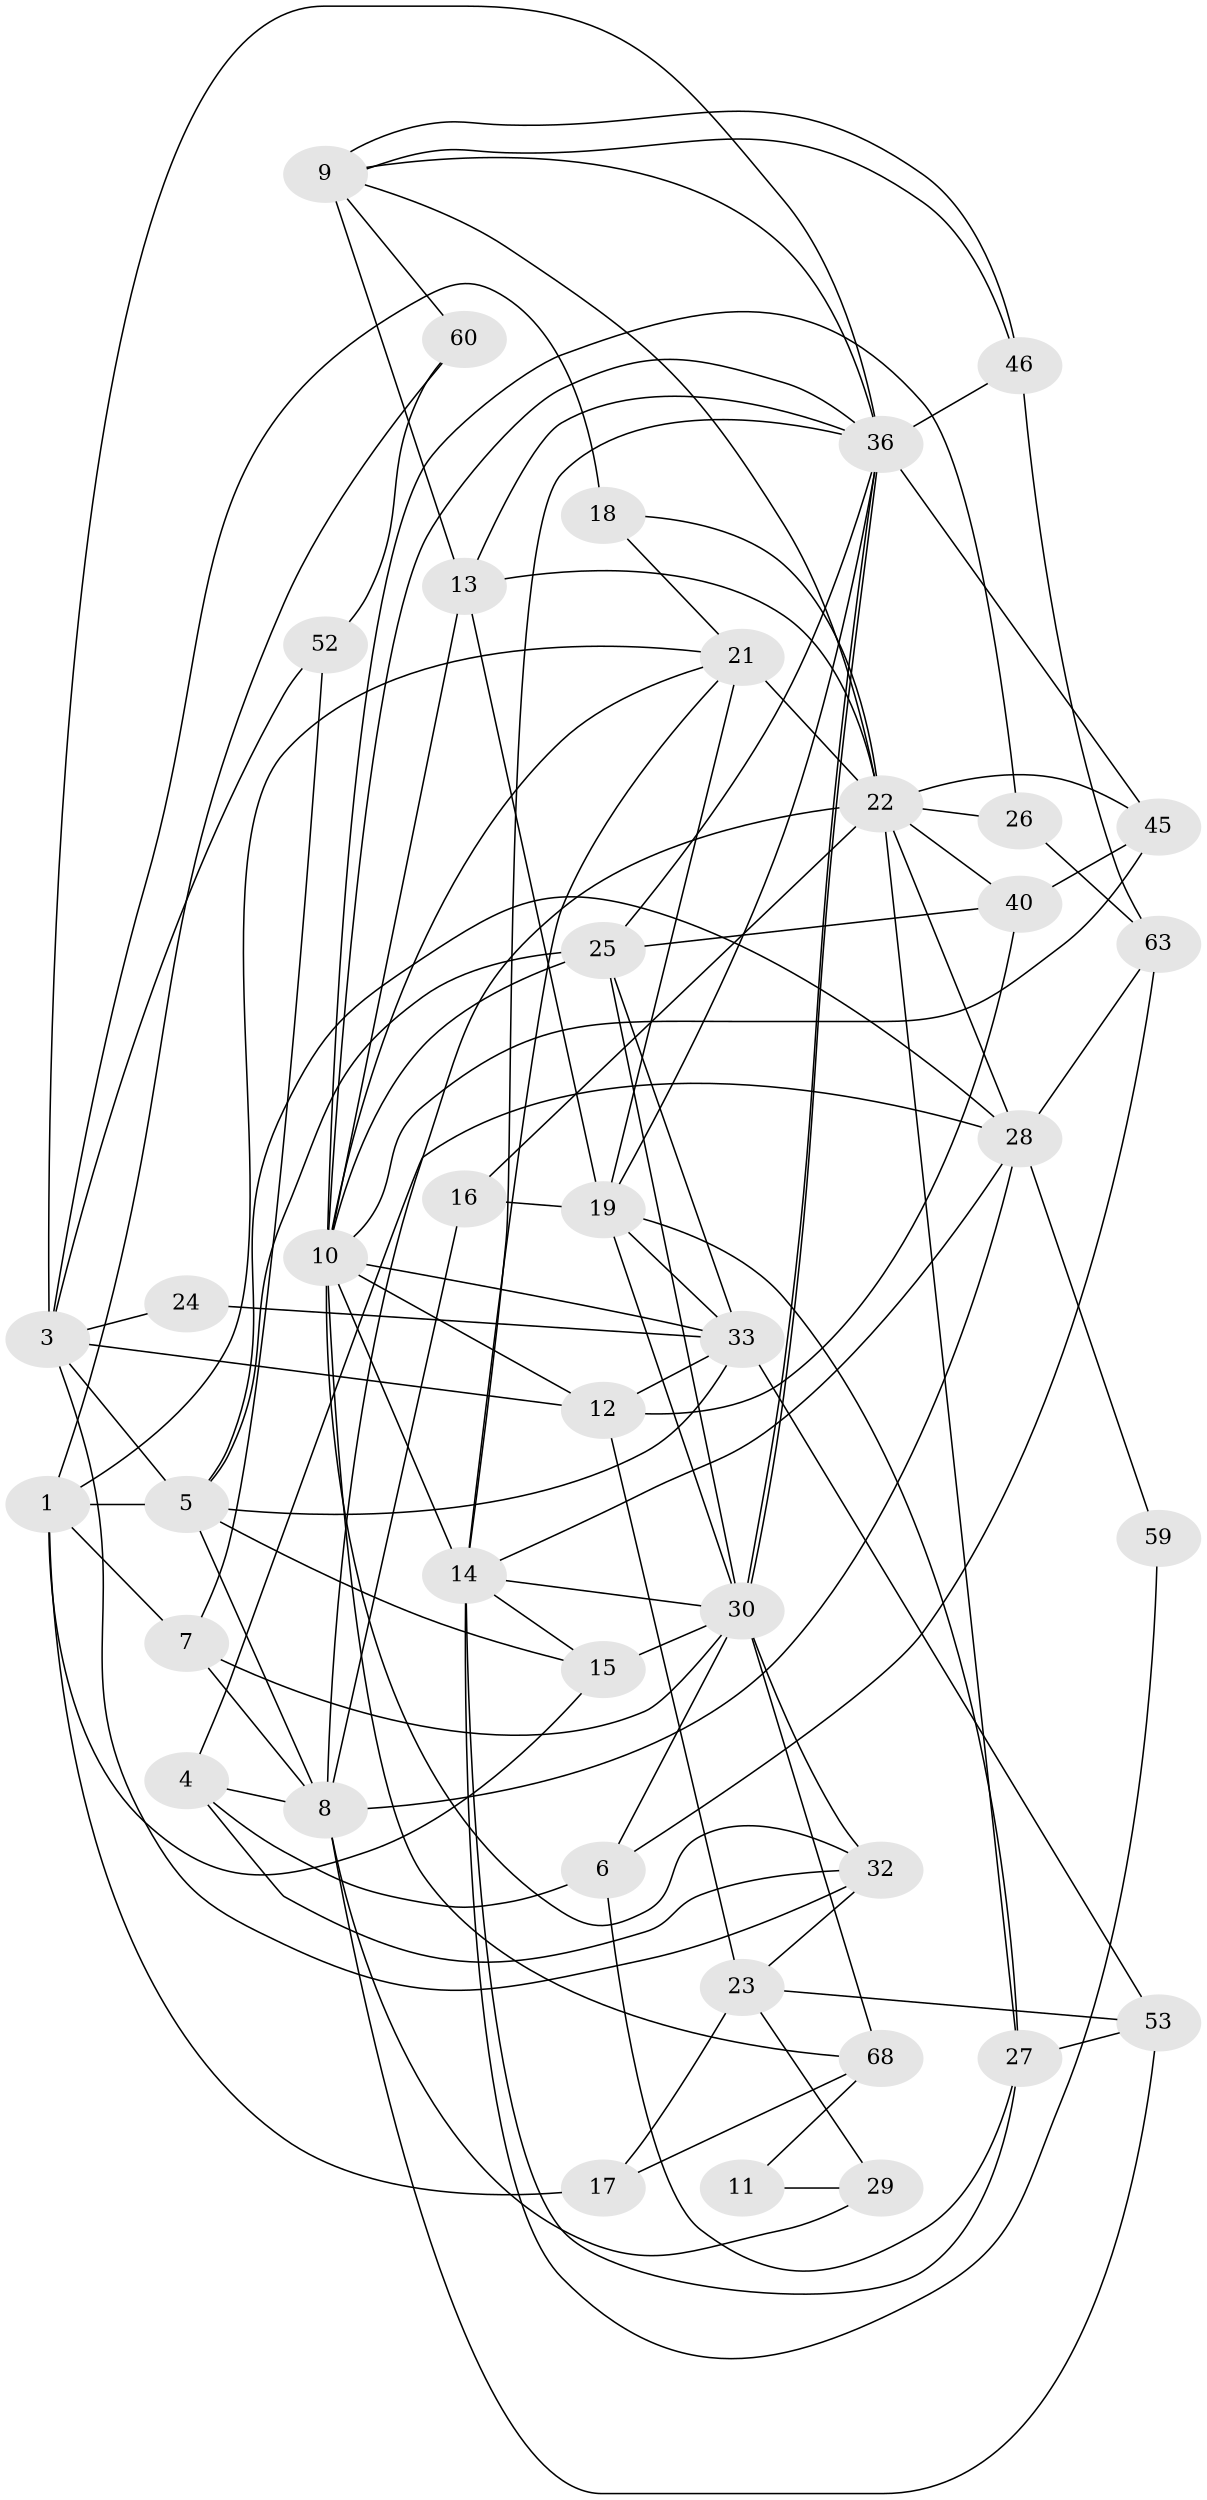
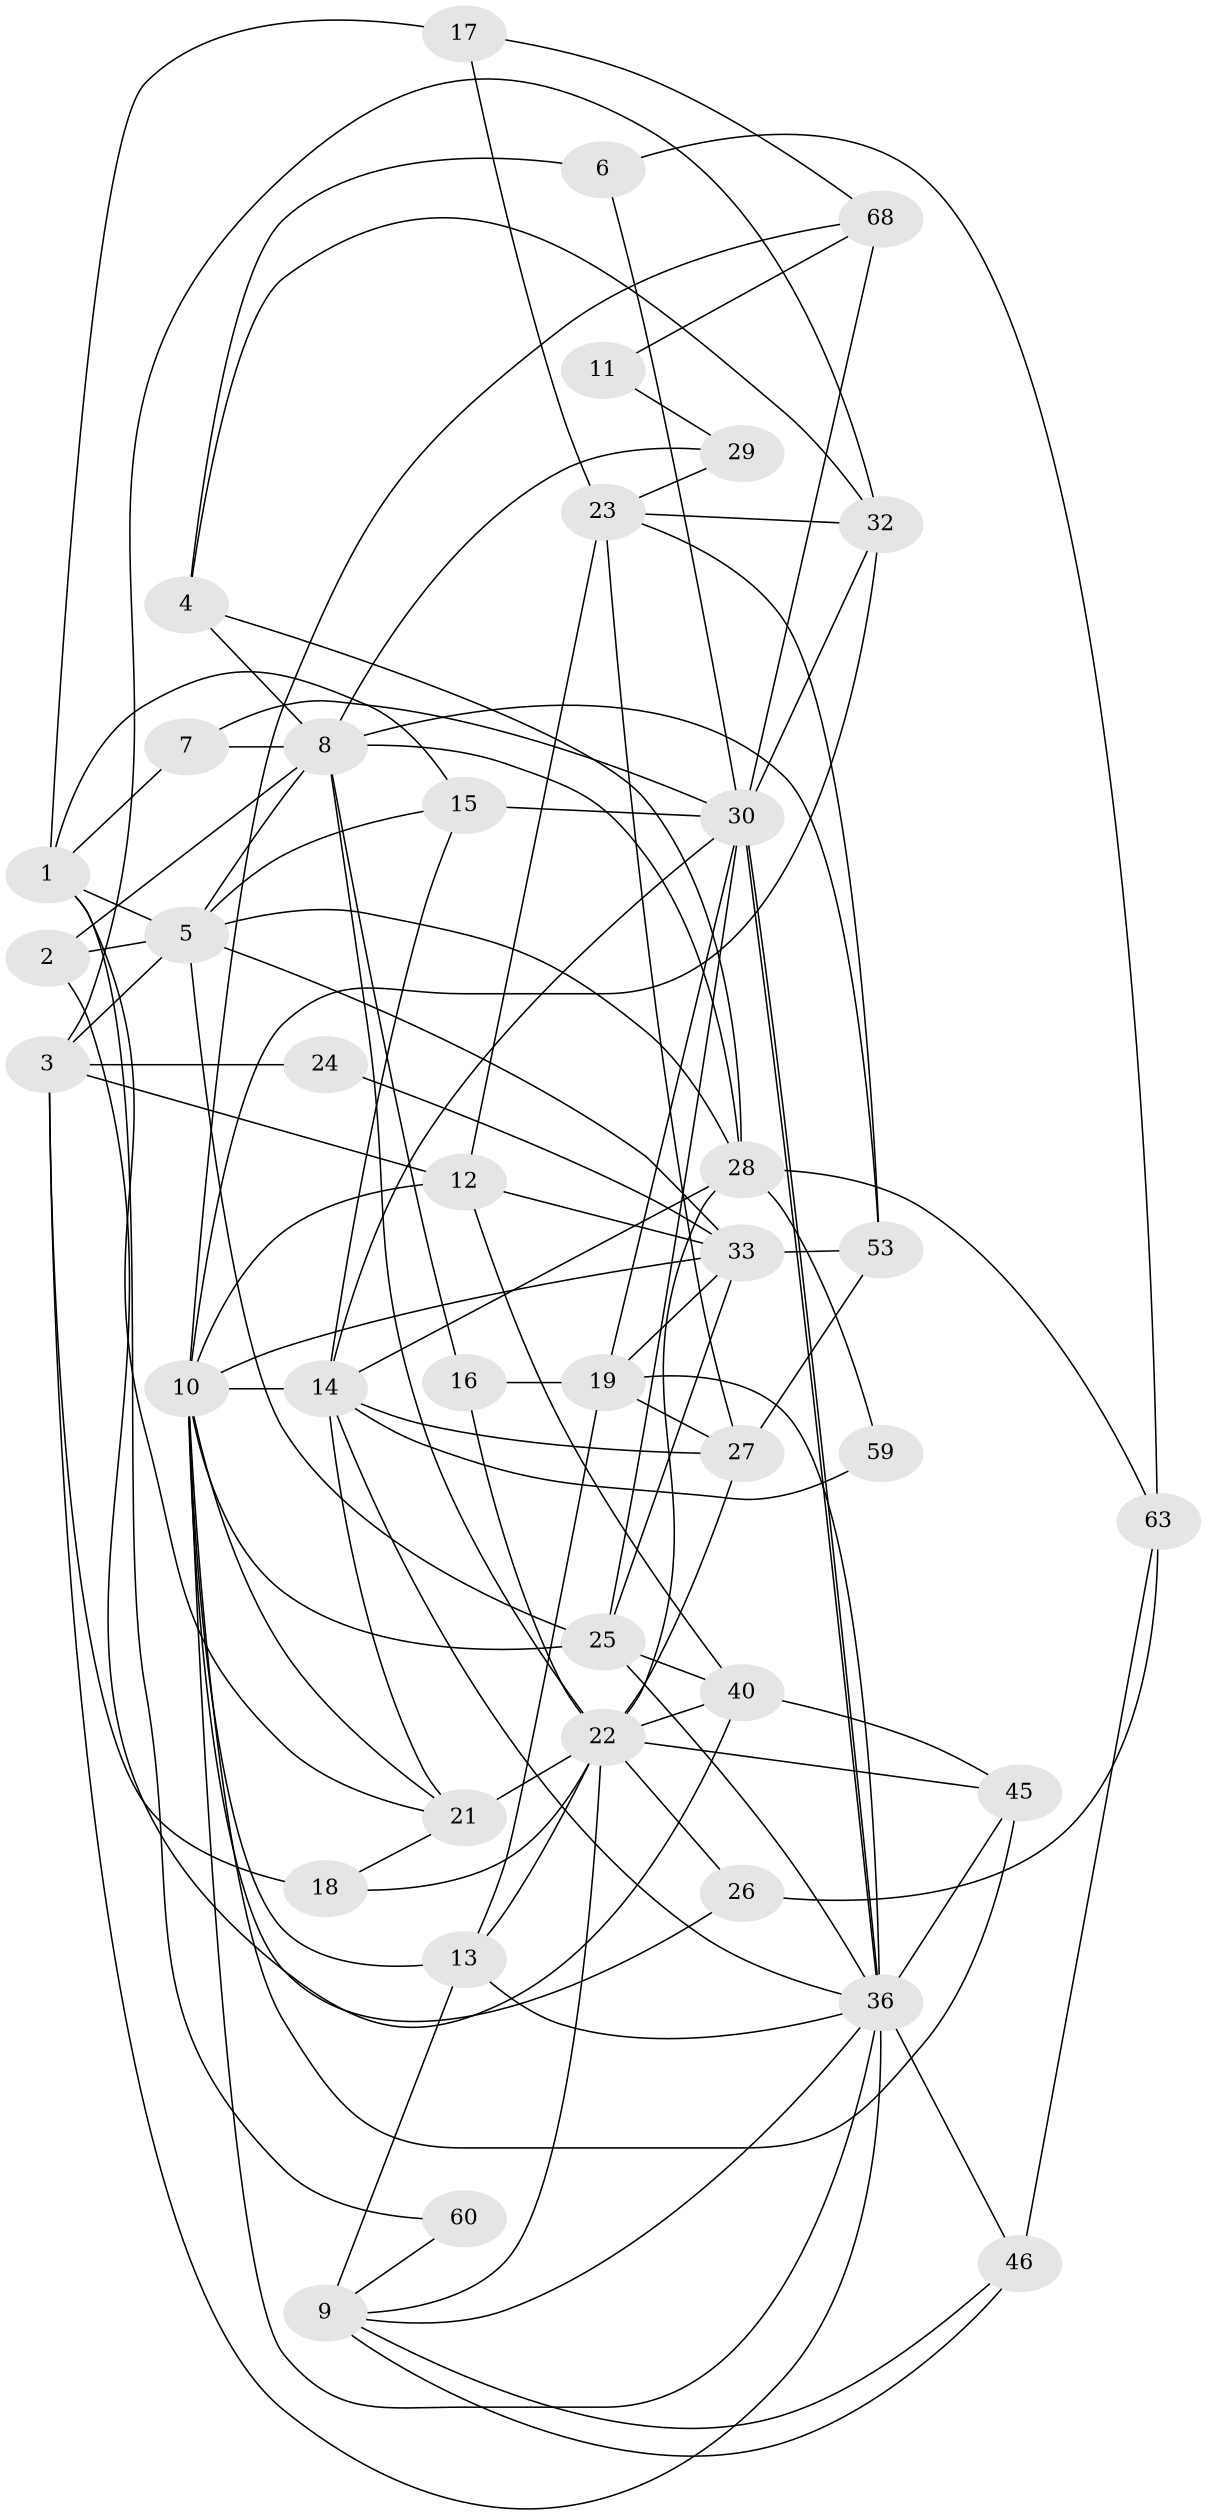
  graph {
    rankdir=LR
    node [color=gray90 style=filled]
    1 [super="+47"]
    5 [super="+31+20"]
    7
    15 [super="+37"]
    17
    21 [super="+54"]
    60
    8 [super="+66"]
    28 [super="+62+49"]
    25 [super="+73"]
    33 [super="+70"]
-   52
    30 [super="+64+77"]
    68
    23
    22 [super="+74"]
+   2
    n18 [label=40 super="+56"]
    16
    29
    53
    45
    3
    12 [super="+72"]
    18
    24
    32 [super="+50"]
    36 [super="+67+79"]
    46
    4 [super="+39"]
    6
    27 [super="+35"]
    63
    59
    19 [super="+38"]
    26 [super="+41"]
    9 [super="+51"]
    13 [super="+65"]
    10 [super="+42+43"]
    14 [super="+34"]
    11
    1 -- 5 [weight=2]
    1 -- 7
    1 -- 15
    1 -- 17
    1 -- 21
    1 -- 60
    5 -- 15
    5 -- 8
    5 -- 28
    5 -- 25
    5 -- 33 [weight=2]
    7 -- 8
-   7 -- 52
    7 -- 30
    15 -- 30
    17 -- 68
    17 -- 23
    21 -- 22
    8 -- 28
    8 -- 22
    8 -- 16
    8 -- 29 [weight=2]
    8 -- 53
    28 -- 63
    28 -- 59
    25 -- 33
    25 -- 30
    25 -- n18
    25 -- 36
    33 -- 53
-   52 -- 60
    30 -- 68
    30 -- 32
    30 -- 36
    30 -- 36
    23 -- 29
    23 -- 53
    23 -- 32
    22 -- 28 [weight=2]
    22 -- n18
    22 -- 45
    22 -- 27
    22 -- 26
+   2 -- 5
+   2 -- 8
+   2 -- n18
    n18 -- 45
    16 -- 22
    16 -- 19
    3 -- 5 [weight=2]
-   3 -- 52
    3 -- 12
    3 -- 18
    3 -- 24
    3 -- 32
    3 -- 36
    12 -- 33
    12 -- 23
    12 -- n18
    18 -- 21
    18 -- 22
    24 -- 33
    36 -- 45
    36 -- 46
    46 -- 63
    4 -- 8 [weight=2]
    4 -- 28 [weight=2]
    4 -- 32
    4 -- 6
    6 -- 30
-   6 -- 27
+   23 -- 27
    6 -- 63
    27 -- 53
-   19 -- 21
    19 -- 33
    19 -- 30
    19 -- 36
    19 -- 27
    26 -- 63
    9 -- 60
    9 -- 22
    9 -- 36
    9 -- 46
    9 -- 46
    9 -- 13
    13 -- 22
    13 -- 36
    13 -- 19
    10 -- 21
    10 -- 25
    10 -- 33 [weight=2]
    10 -- 68 [weight=2]
    10 -- 45
    10 -- 12
    10 -- 32
    10 -- 36
    10 -- 26
    10 -- 13
    10 -- 14
    14 -- 15
    14 -- 21
    14 -- 28 [weight=2]
    14 -- 30
    14 -- 36
    14 -- 27
    14 -- 59
    11 -- 68
    11 -- 29
  }
